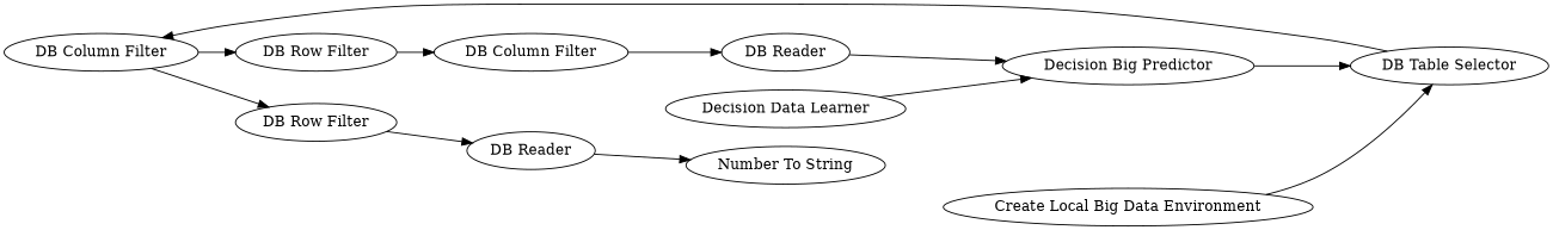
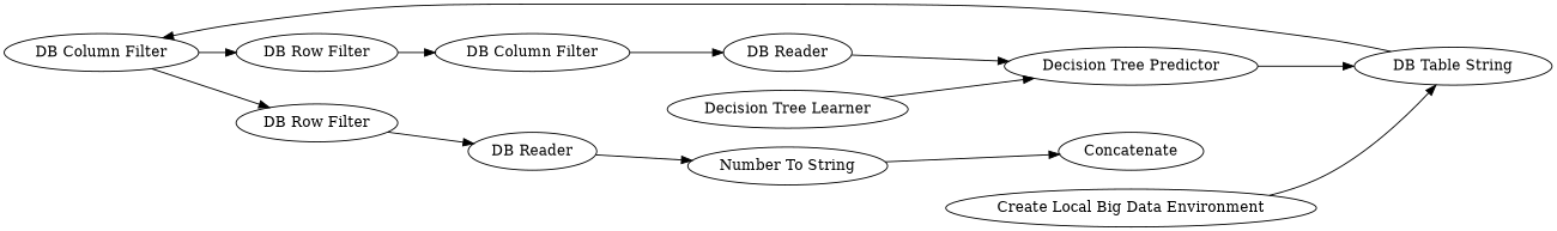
  digraph {
    fontname="DejaVu Serif"
    rankdir=LR
    node [fontname="DejaVu Serif"]
    edge [fontname="DejaVu Serif"]
    n1 [label="DB Reader"]
    n2 [label="Number To String"]
+   n3 [label=Concatenate]
    n4 [label="DB Reader"]
-   n5 [label="Decision Big Predictor"]
-   n6 [label="DB Table Selector"]
-   n7 [label="Decision Data Learner"]
+   n5 [label="Decision Tree Predictor"]
+   n6 [label="DB Table String"]
+   n7 [label="Decision Tree Learner"]
    n8 [label="Create Local Big Data Environment"]
    n9 [label="DB Column Filter"]
    n10 [label="DB Row Filter"]
    n11 [label="DB Row Filter"]
    n12 [label="DB Column Filter"]
    n1 -> n2
+   n2 -> n3
    n4 -> n5
    n5 -> n6
    n6 -> n9
    n7 -> n5
    n8 -> n6
    n9 -> n10
    n9 -> n11
    n10 -> n12
    n11 -> n1
    n12 -> n4
  }
